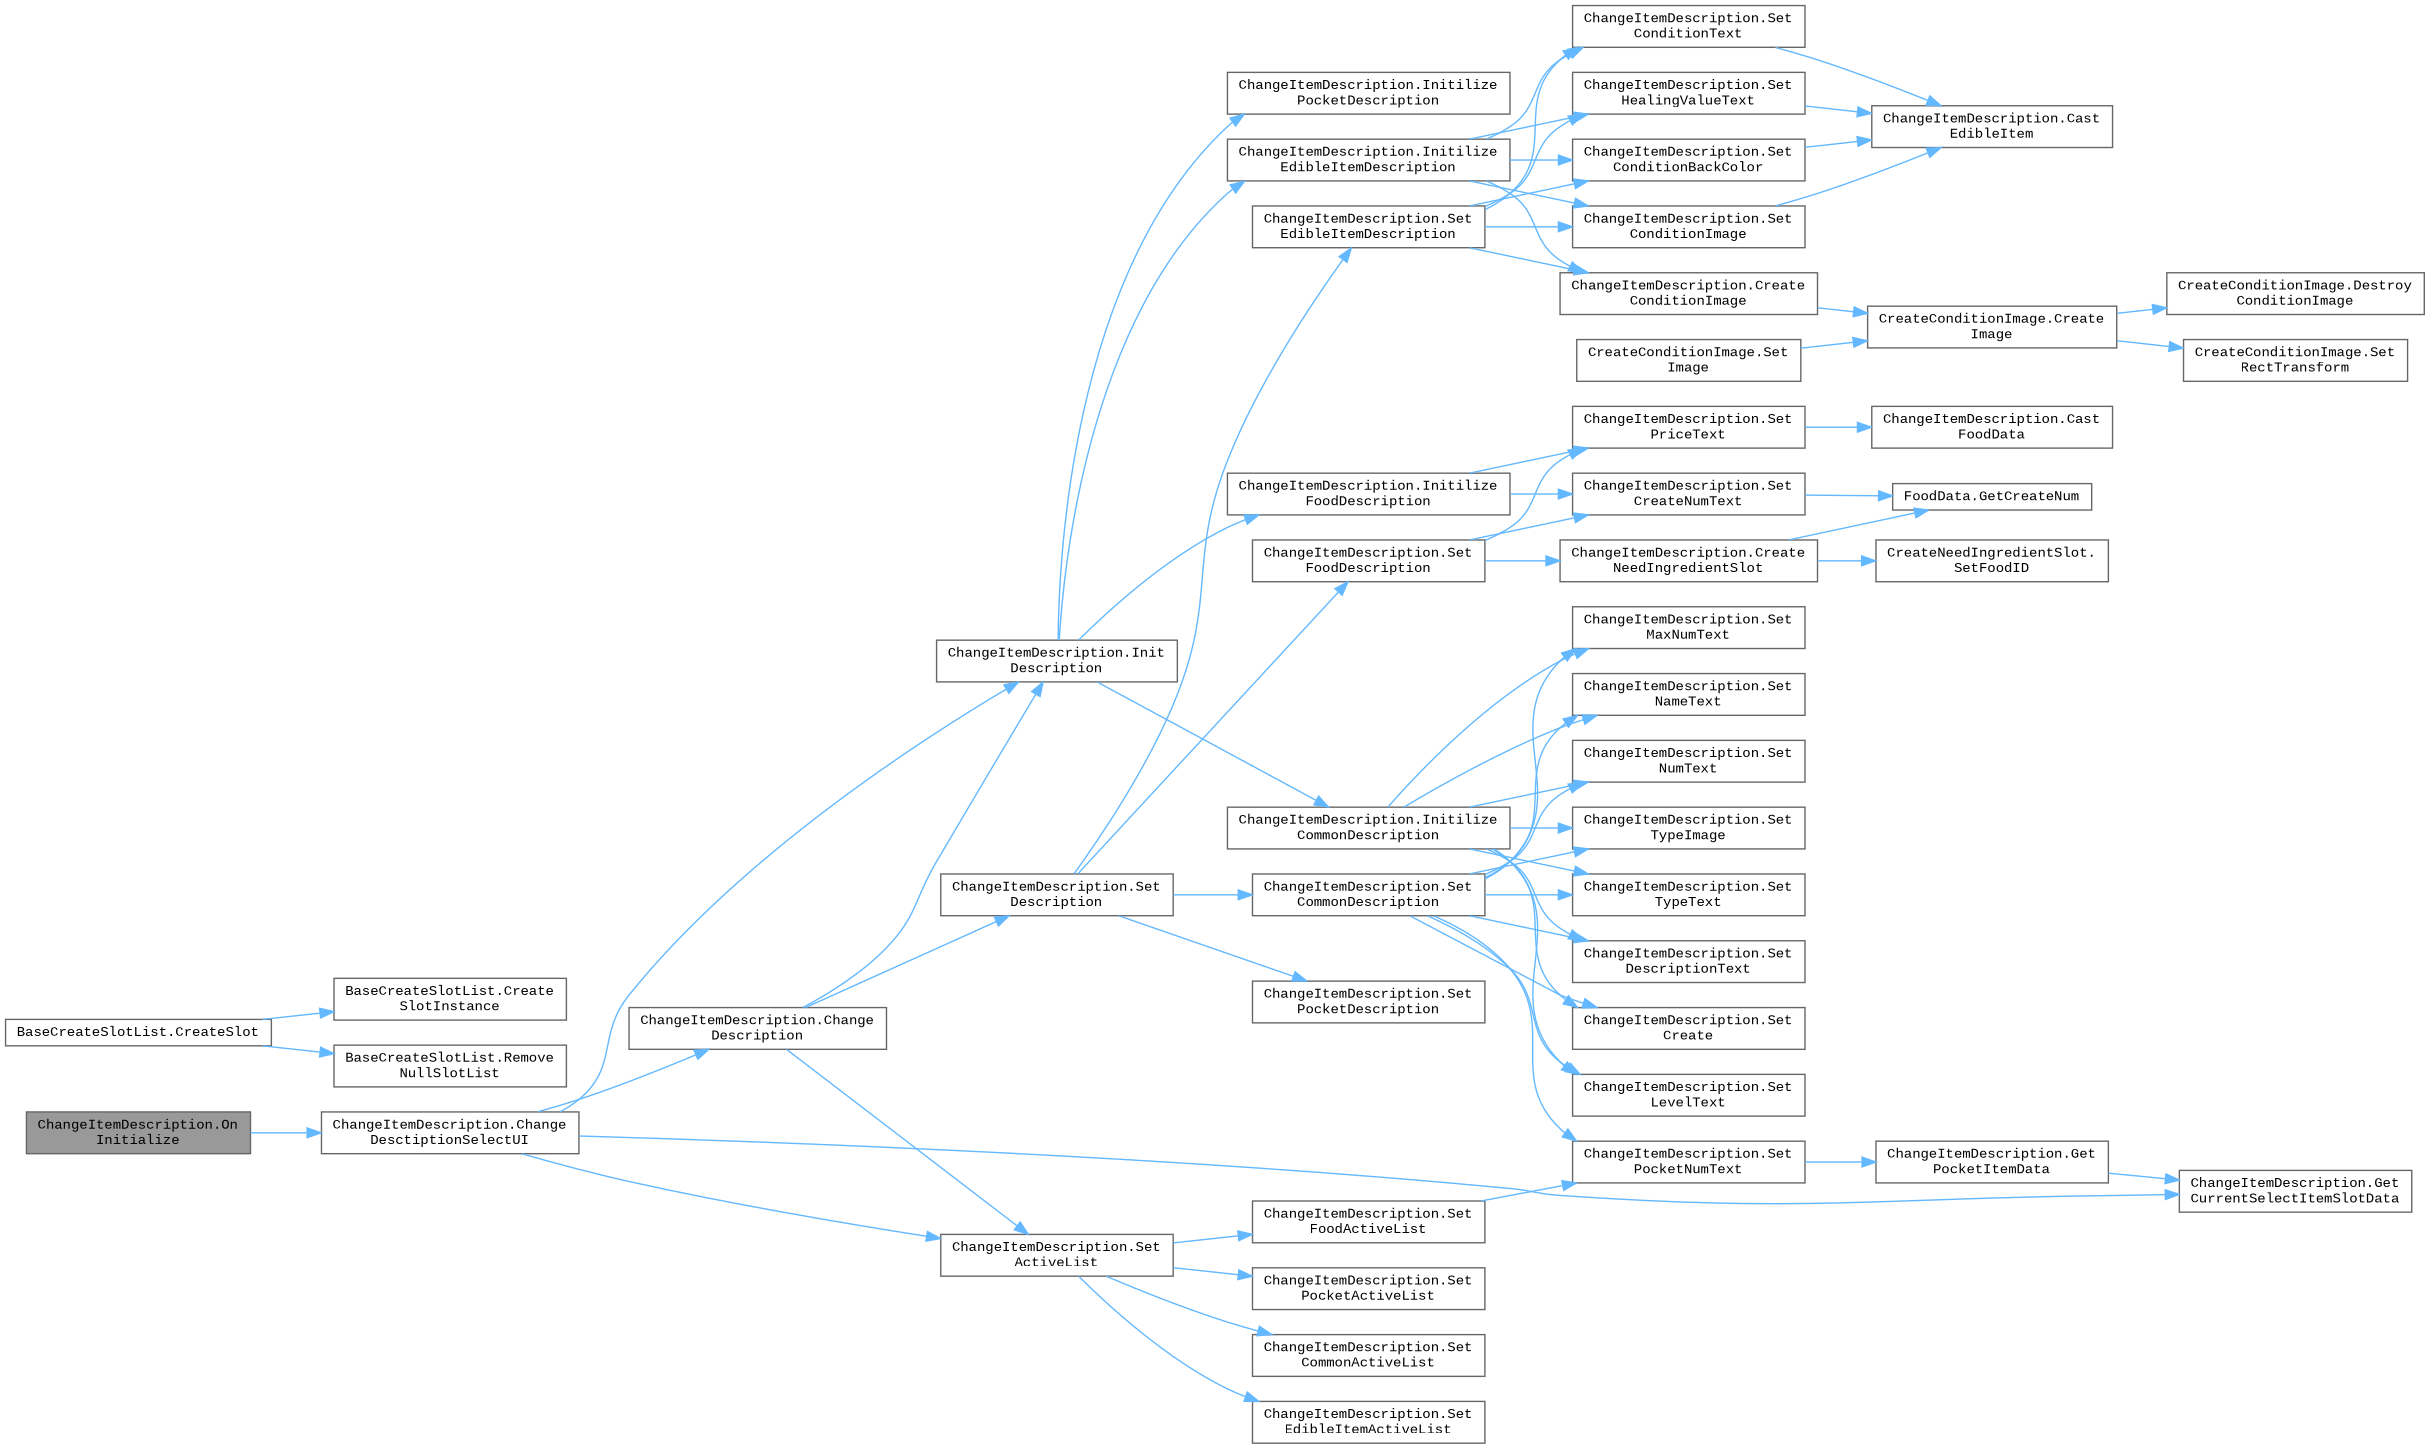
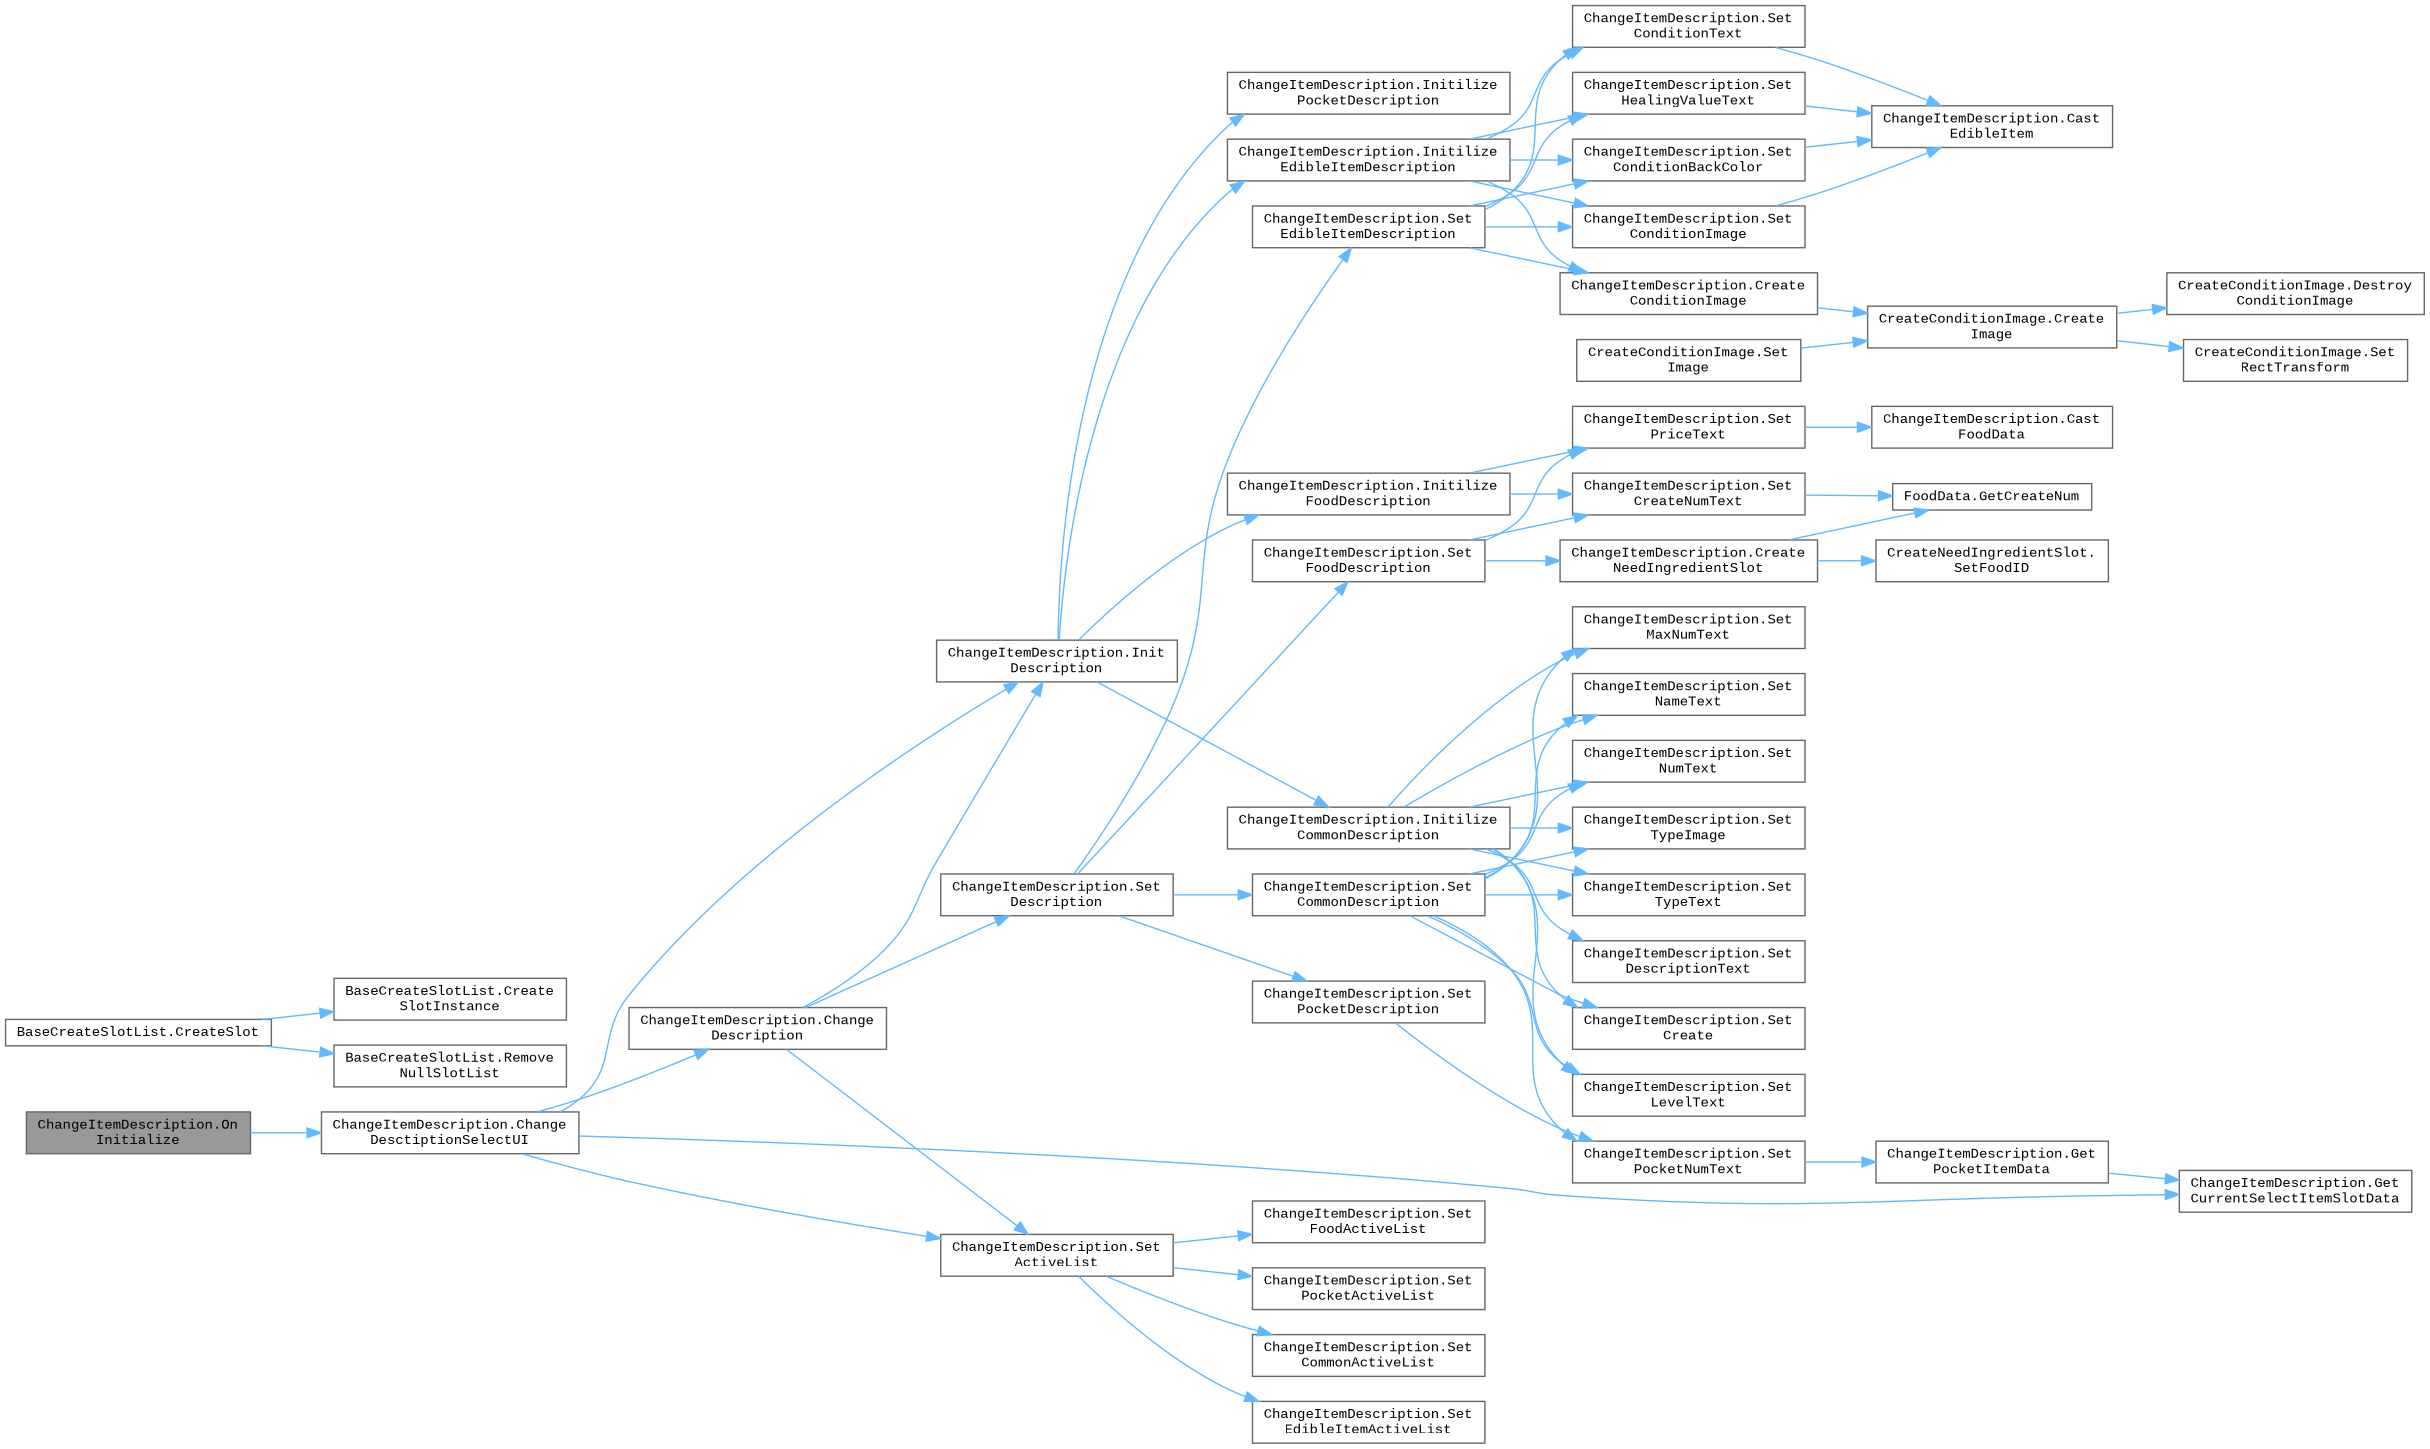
  digraph {
    fontname="Liberation Mono"
    rankdir=LR
    node [color=grey40 fillcolor=white fontname="Liberation Mono" fontsize=10 shape=box style=filled]
    edge [color=steelblue1 fontname="Liberation Mono" fontsize=10 labelfontname=Helvetica labelfontsize=10 style=solid]
    n1 [color=gray40 fillcolor=grey60 fontcolor=black height=0.2 label="ChangeItemDescription.On\lInitialize" width=0.4]
    n2 [height=0.2 label="ChangeItemDescription.Change\lDesctiptionSelectUI" width=0.4]
    n3 [height=0.2 label="ChangeItemDescription.Change\lDescription" width=0.4]
    n4 [height=0.2 label="ChangeItemDescription.Init\lDescription" width=0.4]
    n5 [height=0.2 label="ChangeItemDescription.Get\lCurrentSelectItemSlotData" width=0.4]
    n6 [height=0.2 label="ChangeItemDescription.Set\lActiveList" width=0.4]
    n7 [height=0.2 label="ChangeItemDescription.Set\lDescription" width=0.4]
    n8 [height=0.2 label="ChangeItemDescription.Initilize\lCommonDescription" width=0.4]
    n9 [height=0.2 label="ChangeItemDescription.Initilize\lEdibleItemDescription" width=0.4]
    n10 [height=0.2 label="ChangeItemDescription.Initilize\lFoodDescription" width=0.4]
    n11 [height=0.2 label="ChangeItemDescription.Initilize\lPocketDescription" width=0.4]
    n12 [height=0.2 label="ChangeItemDescription.Set\lCommonActiveList" width=0.4]
    n13 [height=0.2 label="ChangeItemDescription.Set\lEdibleItemActiveList" width=0.4]
    n14 [height=0.2 label="ChangeItemDescription.Set\lFoodActiveList" width=0.4]
    n15 [height=0.2 label="ChangeItemDescription.Set\lPocketActiveList" width=0.4]
    n16 [height=0.2 label="ChangeItemDescription.Set\lCommonDescription" width=0.4]
    n17 [height=0.2 label="ChangeItemDescription.Set\lEdibleItemDescription" width=0.4]
    n18 [height=0.2 label="ChangeItemDescription.Set\lFoodDescription" width=0.4]
    n19 [height=0.2 label="ChangeItemDescription.Set\lPocketDescription" width=0.4]
    n20 [height=0.2 label="ChangeItemDescription.Set\lDescriptionText" width=0.4]
    n21 [height=0.2 label="ChangeItemDescription.Set\lCreate" width=0.4]
    n22 [height=0.2 label="ChangeItemDescription.Set\lLevelText" width=0.4]
    n23 [height=0.2 label="ChangeItemDescription.Set\lMaxNumText" width=0.4]
    n24 [height=0.2 label="ChangeItemDescription.Set\lNameText" width=0.4]
    n25 [height=0.2 label="ChangeItemDescription.Set\lNumText" width=0.4]
    n26 [height=0.2 label="ChangeItemDescription.Set\lTypeImage" width=0.4]
    n27 [height=0.2 label="ChangeItemDescription.Set\lTypeText" width=0.4]
    n28 [height=0.2 label="ChangeItemDescription.Create\lConditionImage" width=0.4]
    n29 [height=0.2 label="ChangeItemDescription.Set\lConditionBackColor" width=0.4]
    n30 [height=0.2 label="ChangeItemDescription.Set\lConditionImage" width=0.4]
    n31 [height=0.2 label="ChangeItemDescription.Set\lConditionText" width=0.4]
    n32 [height=0.2 label="ChangeItemDescription.Set\lHealingValueText" width=0.4]
    n33 [height=0.2 label="ChangeItemDescription.Set\lCreateNumText" width=0.4]
    n34 [height=0.2 label="ChangeItemDescription.Set\lPriceText" width=0.4]
    n35 [height=0.2 label="CreateConditionImage.Create\lImage" width=0.4]
    n36 [height=0.2 label="ChangeItemDescription.Cast\lEdibleItem" width=0.4]
    n37 [height=0.2 label="CreateConditionImage.Destroy\lConditionImage" width=0.4]
    n38 [height=0.2 label="CreateConditionImage.Set\lRectTransform" width=0.4]
    n39 [height=0.2 label="CreateConditionImage.Set\lImage" width=0.4]
    n40 [height=0.2 label="FoodData.GetCreateNum" width=0.4]
    n41 [height=0.2 label="ChangeItemDescription.Cast\lFoodData" width=0.4]
    n42 [height=0.2 label="ChangeItemDescription.Set\lPocketNumText" width=0.4]
    n43 [height=0.2 label="ChangeItemDescription.Get\lPocketItemData" width=0.4]
    n44 [height=0.2 label="ChangeItemDescription.Create\lNeedIngredientSlot" width=0.4]
    n45 [height=0.2 label="CreateNeedIngredientSlot.\lSetFoodID" width=0.4]
    n46 [height=0.2 label="BaseCreateSlotList.CreateSlot" width=0.4]
    n47 [height=0.2 label="BaseCreateSlotList.Create\lSlotInstance" width=0.4]
    n48 [height=0.2 label="BaseCreateSlotList.Remove\lNullSlotList" width=0.4]
    n1 -> n2
    n2 -> n3
    n2 -> n4
    n2 -> n5
    n2 -> n6
    n3 -> n4
    n3 -> n6
    n3 -> n7
    n4 -> n8
    n4 -> n9
    n4 -> n10
    n4 -> n11
    n6 -> n12
    n6 -> n13
    n6 -> n14
    n6 -> n15
    n7 -> n16
    n7 -> n17
    n7 -> n18
    n7 -> n19
    n8 -> n20
    n8 -> n21
    n8 -> n22
    n8 -> n23
    n8 -> n24
    n8 -> n25
    n8 -> n26
    n8 -> n27
    n9 -> n28
    n9 -> n29
    n9 -> n30
    n9 -> n31
    n9 -> n32
    n10 -> n33
    n10 -> n34
-   n16 -> n20
    n16 -> n21
    n16 -> n22
    n16 -> n23
    n16 -> n24
    n16 -> n25
    n16 -> n26
    n16 -> n27
    n16 -> n42
    n17 -> n28
    n17 -> n29
    n17 -> n30
    n17 -> n31
    n17 -> n32
    n18 -> n33
    n18 -> n34
    n18 -> n44
-   n14 -> n42
+   n19 -> n42
    n28 -> n35
    n29 -> n36
    n30 -> n36
    n31 -> n36
    n32 -> n36
    n33 -> n40
    n34 -> n41
    n35 -> n37
    n35 -> n38
    n39 -> n35
    n42 -> n43
    n43 -> n5
    n44 -> n40
    n44 -> n45
    n46 -> n47
    n46 -> n48
  }
